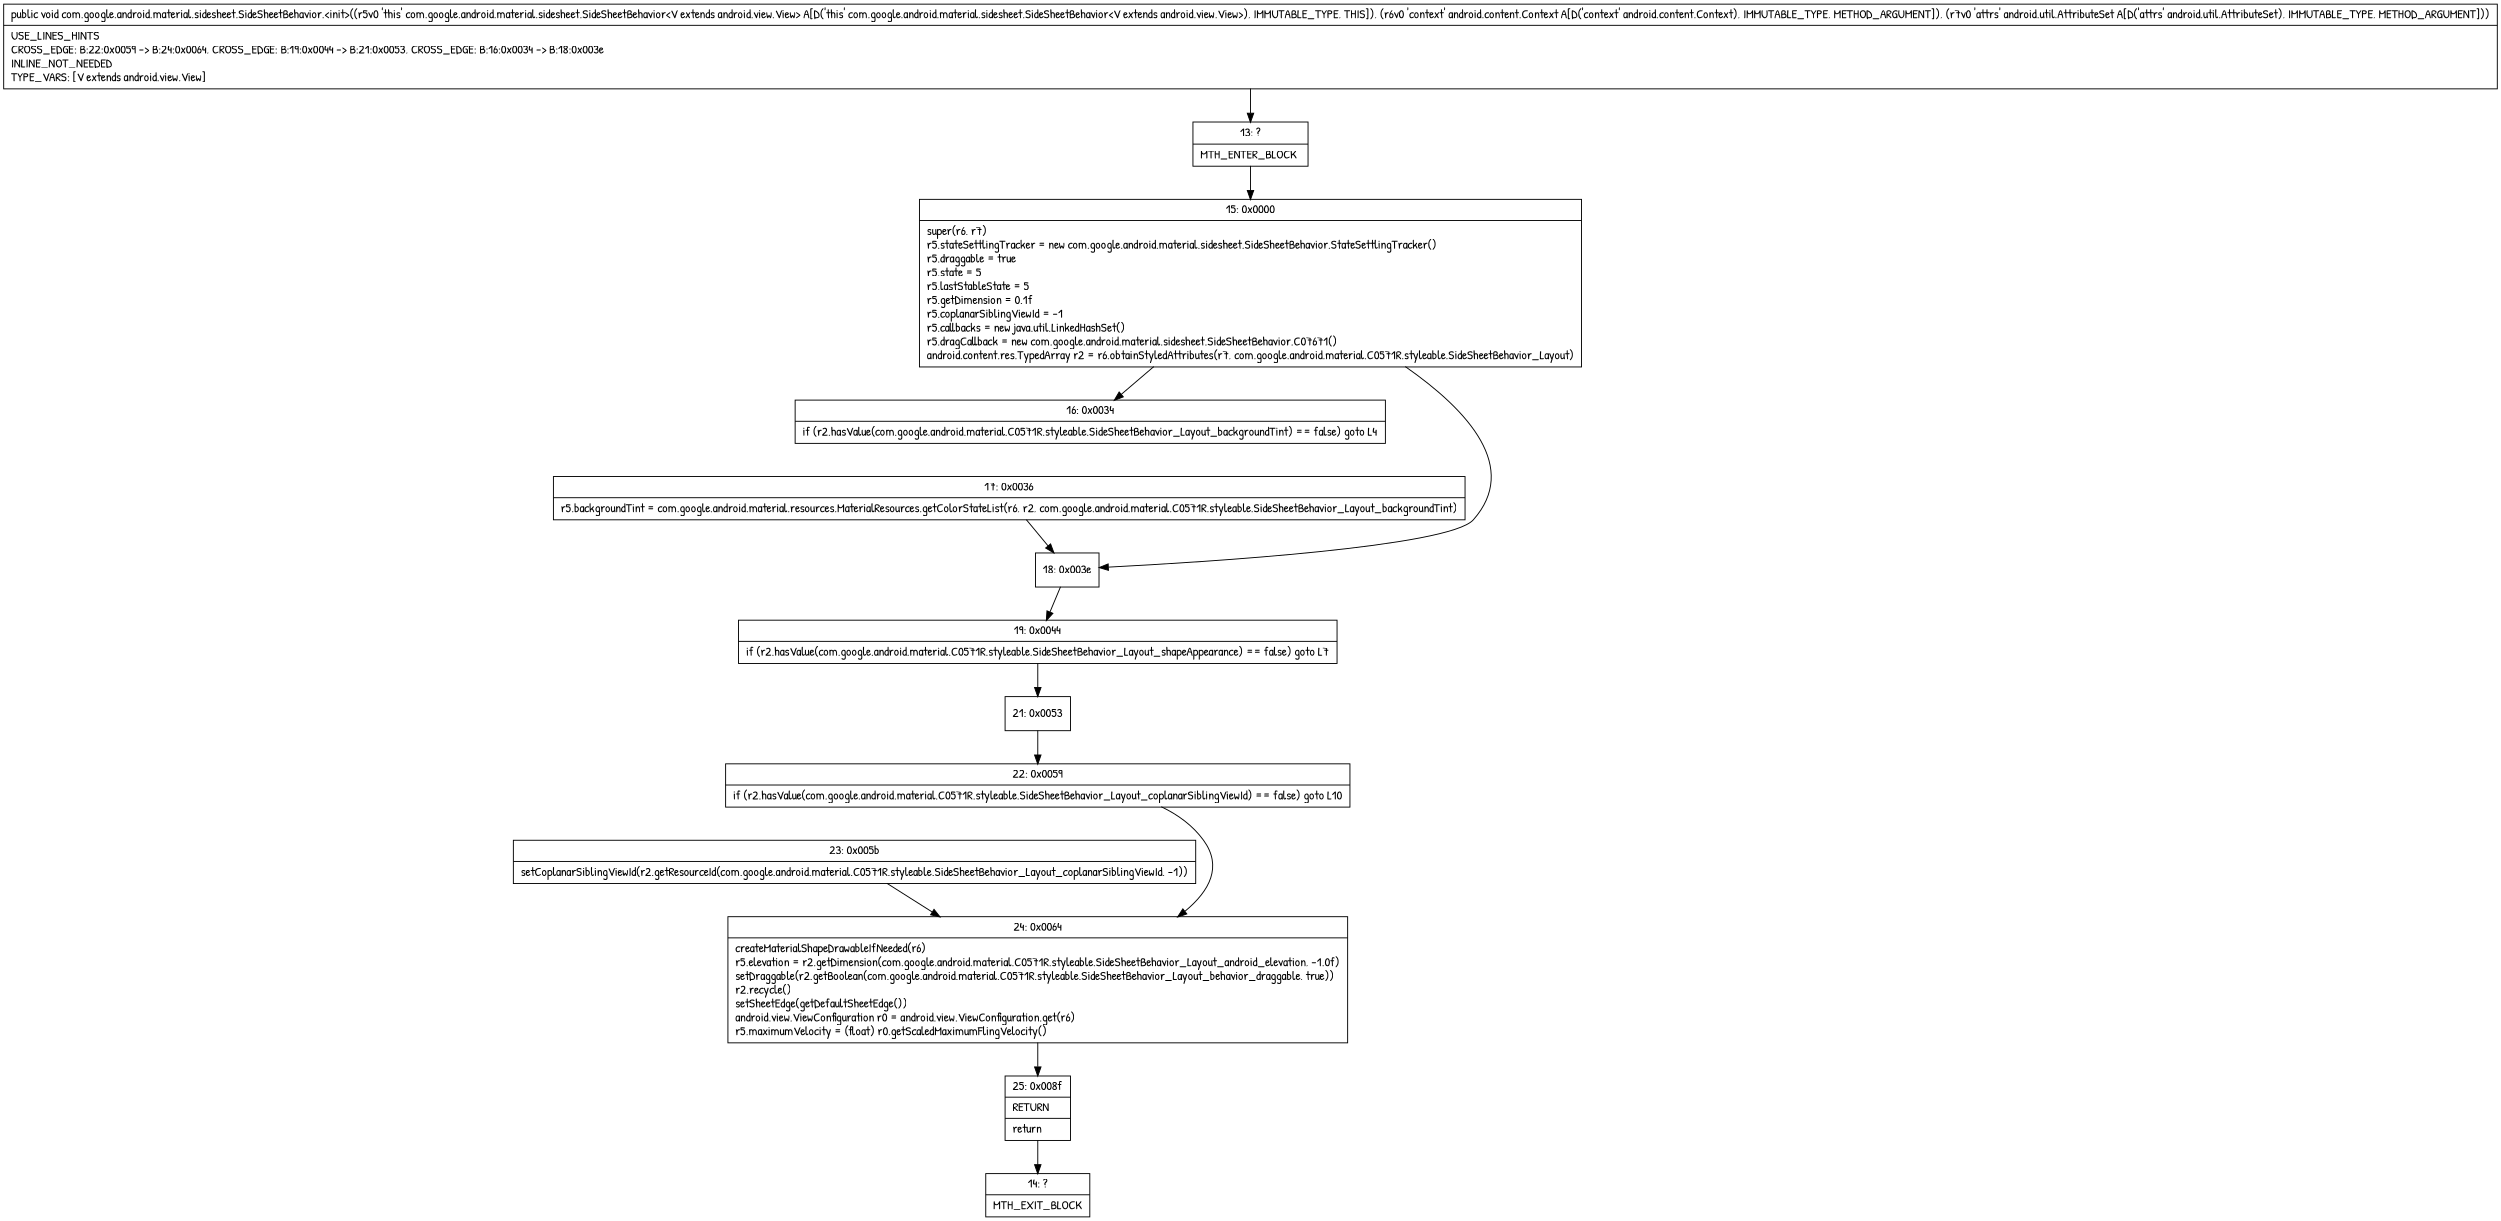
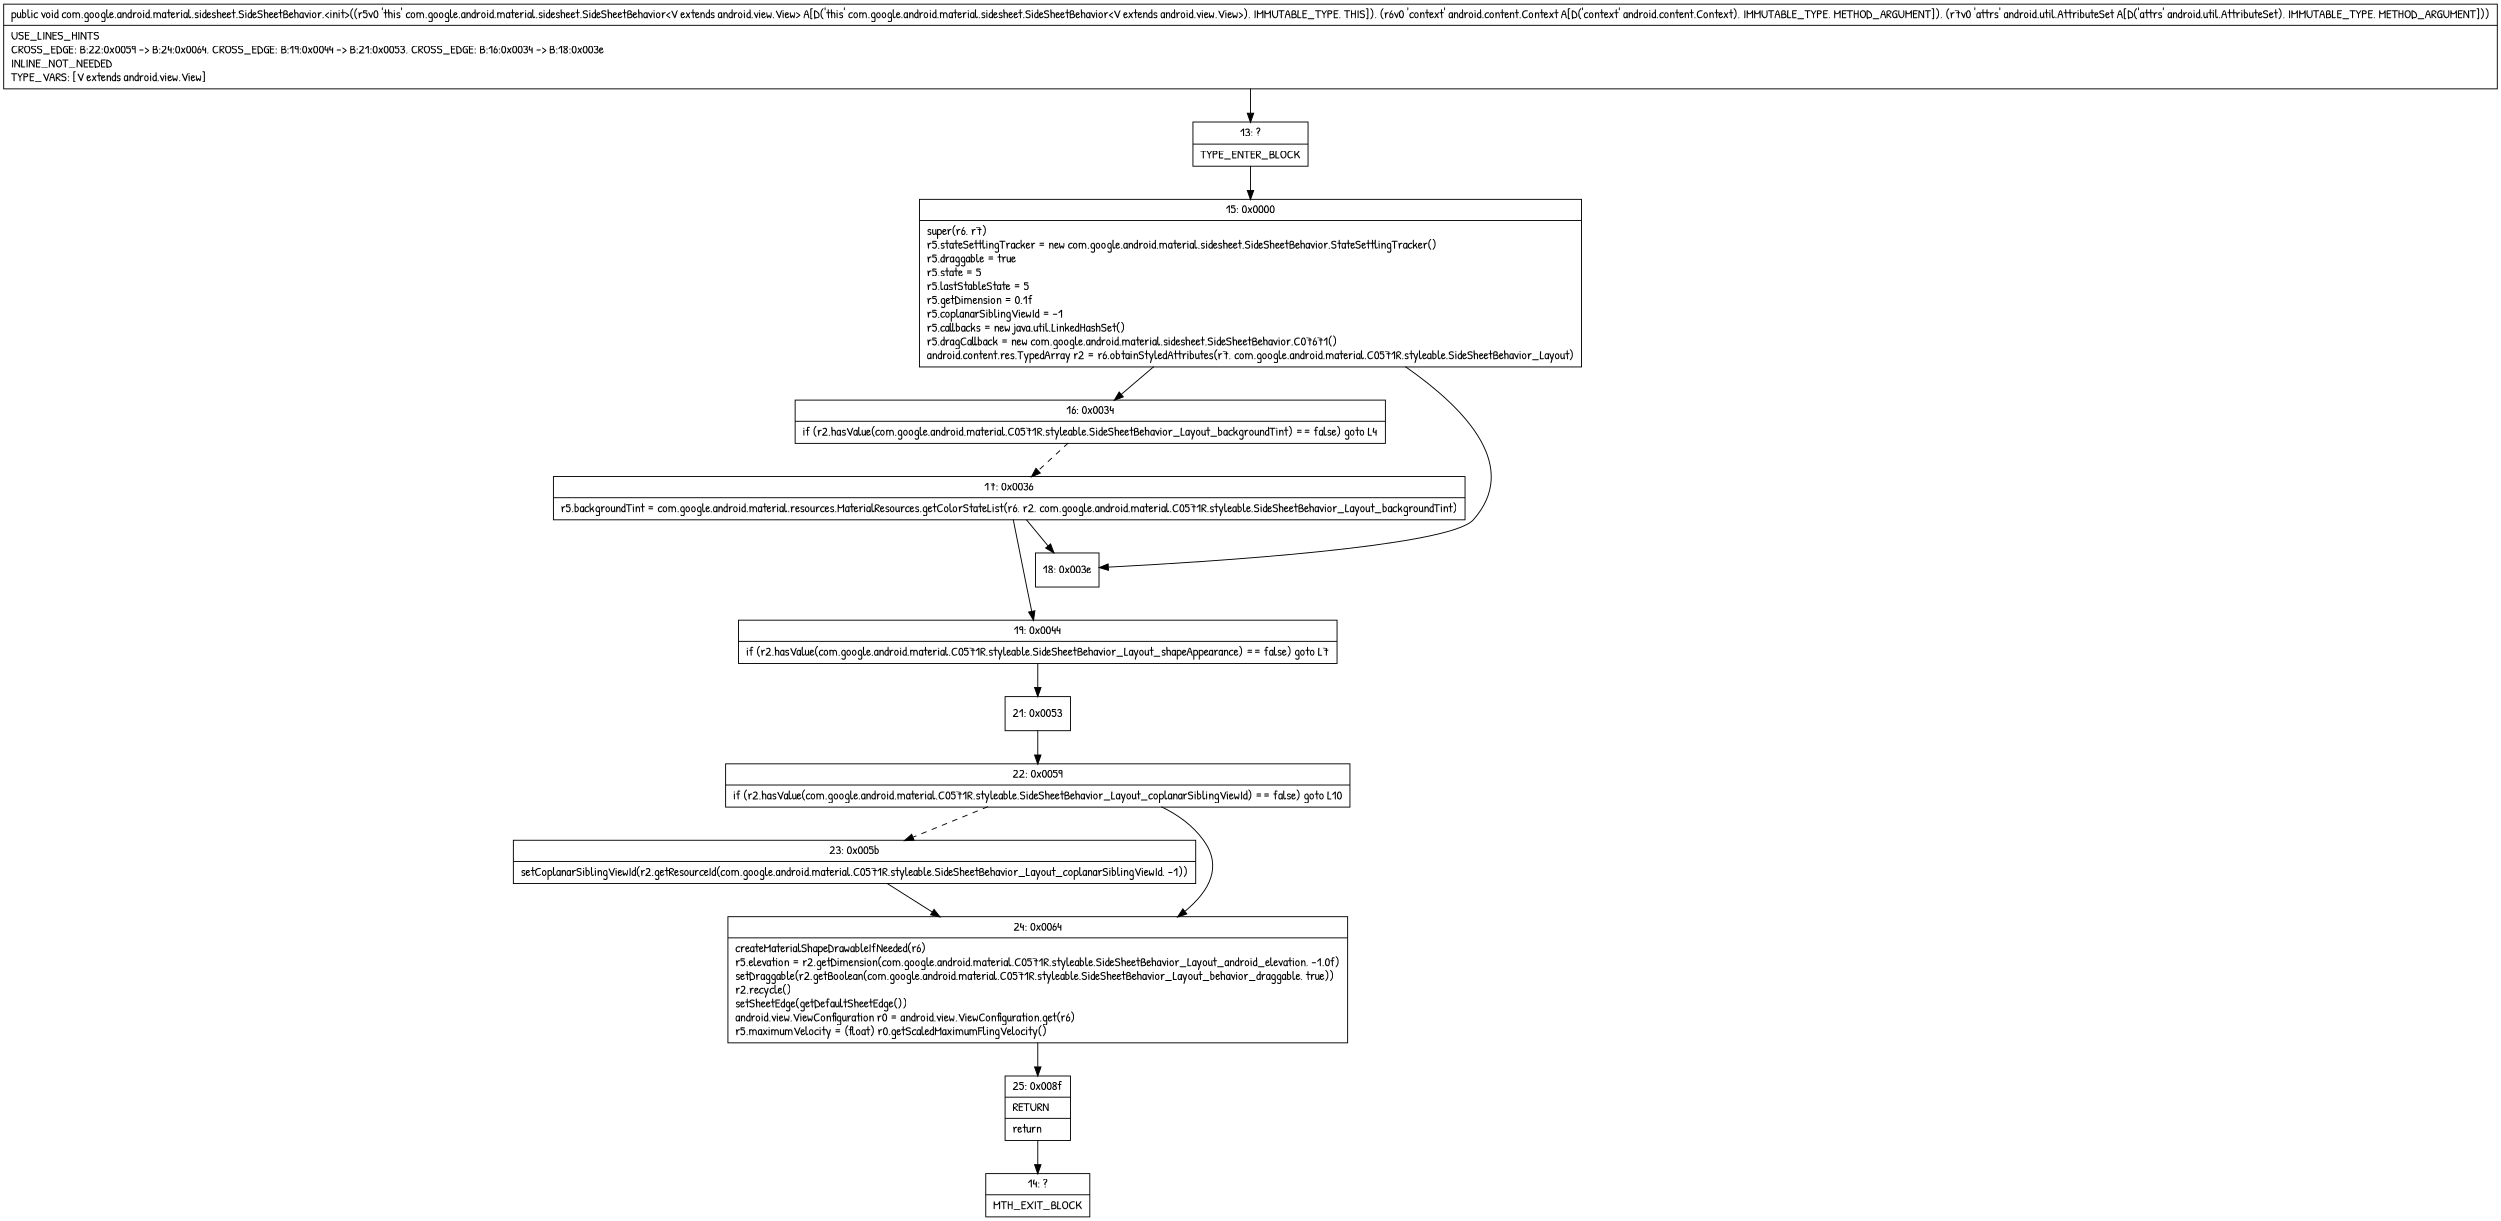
  digraph {
    fontname="Patrick Hand"
    node [fontname="Patrick Hand" shape=record]
    edge [fontname="Patrick Hand"]
-   n1 [label="{13\:\ ?|MTH_ENTER_BLOCK\l}"]
+   n1 [label="{13\:\ ?|TYPE_ENTER_BLOCK\l}"]
    n2 [label="{15\:\ 0x0000|super(r6, r7)\lr5.stateSettlingTracker = new com.google.android.material.sidesheet.SideSheetBehavior.StateSettlingTracker()\lr5.draggable = true\lr5.state = 5\lr5.lastStableState = 5\lr5.getDimension = 0.1f\lr5.coplanarSiblingViewId = \-1\lr5.callbacks = new java.util.LinkedHashSet()\lr5.dragCallback = new com.google.android.material.sidesheet.SideSheetBehavior.C07671()\landroid.content.res.TypedArray r2 = r6.obtainStyledAttributes(r7, com.google.android.material.C0571R.styleable.SideSheetBehavior_Layout)\l}"]
    n3 [label="{16\:\ 0x0034|if (r2.hasValue(com.google.android.material.C0571R.styleable.SideSheetBehavior_Layout_backgroundTint) == false) goto L4\l}"]
    n4 [label="{18\:\ 0x003e}"]
    n5 [label="{17\:\ 0x0036|r5.backgroundTint = com.google.android.material.resources.MaterialResources.getColorStateList(r6, r2, com.google.android.material.C0571R.styleable.SideSheetBehavior_Layout_backgroundTint)\l}"]
    n6 [label="{19\:\ 0x0044|if (r2.hasValue(com.google.android.material.C0571R.styleable.SideSheetBehavior_Layout_shapeAppearance) == false) goto L7\l}"]
    n7 [label="{21\:\ 0x0053}"]
    n8 [label="{22\:\ 0x0059|if (r2.hasValue(com.google.android.material.C0571R.styleable.SideSheetBehavior_Layout_coplanarSiblingViewId) == false) goto L10\l}"]
    n9 [label="{23\:\ 0x005b|setCoplanarSiblingViewId(r2.getResourceId(com.google.android.material.C0571R.styleable.SideSheetBehavior_Layout_coplanarSiblingViewId, \-1))\l}"]
    n10 [label="{24\:\ 0x0064|createMaterialShapeDrawableIfNeeded(r6)\lr5.elevation = r2.getDimension(com.google.android.material.C0571R.styleable.SideSheetBehavior_Layout_android_elevation, \-1.0f)\lsetDraggable(r2.getBoolean(com.google.android.material.C0571R.styleable.SideSheetBehavior_Layout_behavior_draggable, true))\lr2.recycle()\lsetSheetEdge(getDefaultSheetEdge())\landroid.view.ViewConfiguration r0 = android.view.ViewConfiguration.get(r6)\lr5.maximumVelocity = (float) r0.getScaledMaximumFlingVelocity()\l}"]
    n11 [label="{25\:\ 0x008f|RETURN\l|return\l}"]
    n12 [label="{14\:\ ?|MTH_EXIT_BLOCK\l}"]
    n13 [label="{public void com.google.android.material.sidesheet.SideSheetBehavior.\<init\>((r5v0 'this' com.google.android.material.sidesheet.SideSheetBehavior\<V extends android.view.View\> A[D('this' com.google.android.material.sidesheet.SideSheetBehavior\<V extends android.view.View\>), IMMUTABLE_TYPE, THIS]), (r6v0 'context' android.content.Context A[D('context' android.content.Context), IMMUTABLE_TYPE, METHOD_ARGUMENT]), (r7v0 'attrs' android.util.AttributeSet A[D('attrs' android.util.AttributeSet), IMMUTABLE_TYPE, METHOD_ARGUMENT]))  | USE_LINES_HINTS\lCROSS_EDGE: B:22:0x0059 \-\> B:24:0x0064, CROSS_EDGE: B:19:0x0044 \-\> B:21:0x0053, CROSS_EDGE: B:16:0x0034 \-\> B:18:0x003e\lINLINE_NOT_NEEDED\lTYPE_VARS: [V extends android.view.View]\l}"]
    n1 -> n2
    n2 -> n3
    n2 -> n4
-   n4 -> n6
+   n3 -> n5 [style=dashed]
+   n5 -> n6
    n5 -> n4
    n6 -> n7
    n7 -> n8
+   n8 -> n9 [style=dashed]
    n8 -> n10
    n9 -> n10
    n10 -> n11
    n11 -> n12
    n13 -> n1
  }
